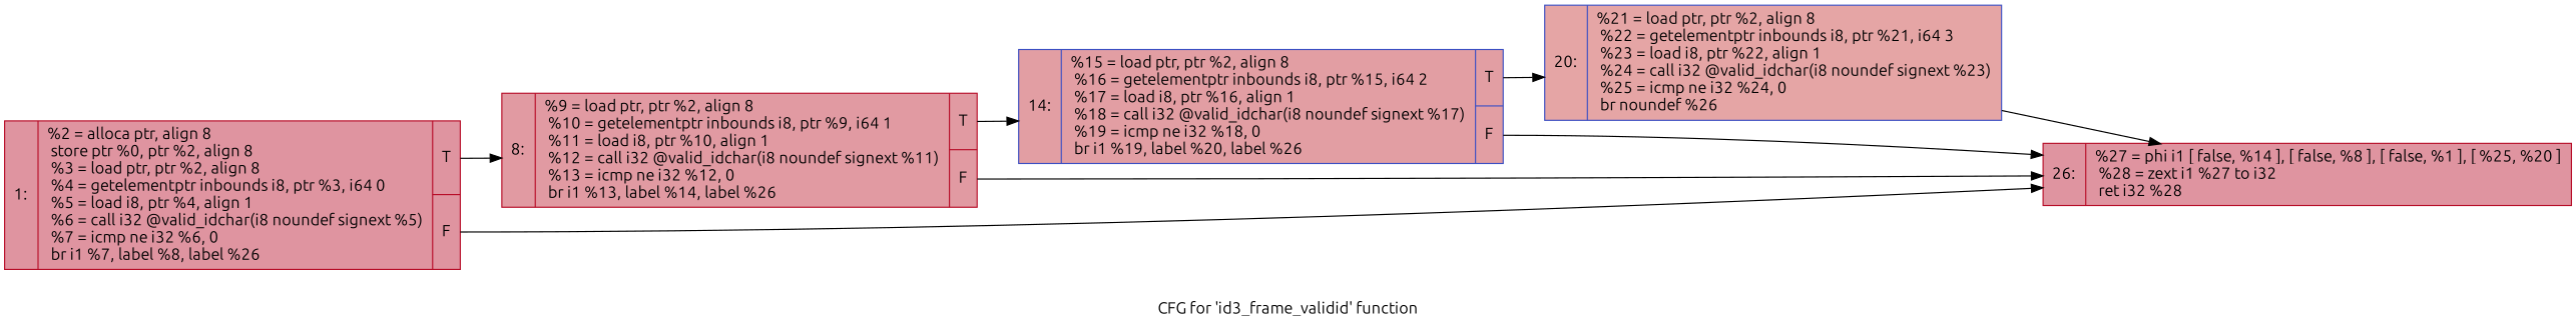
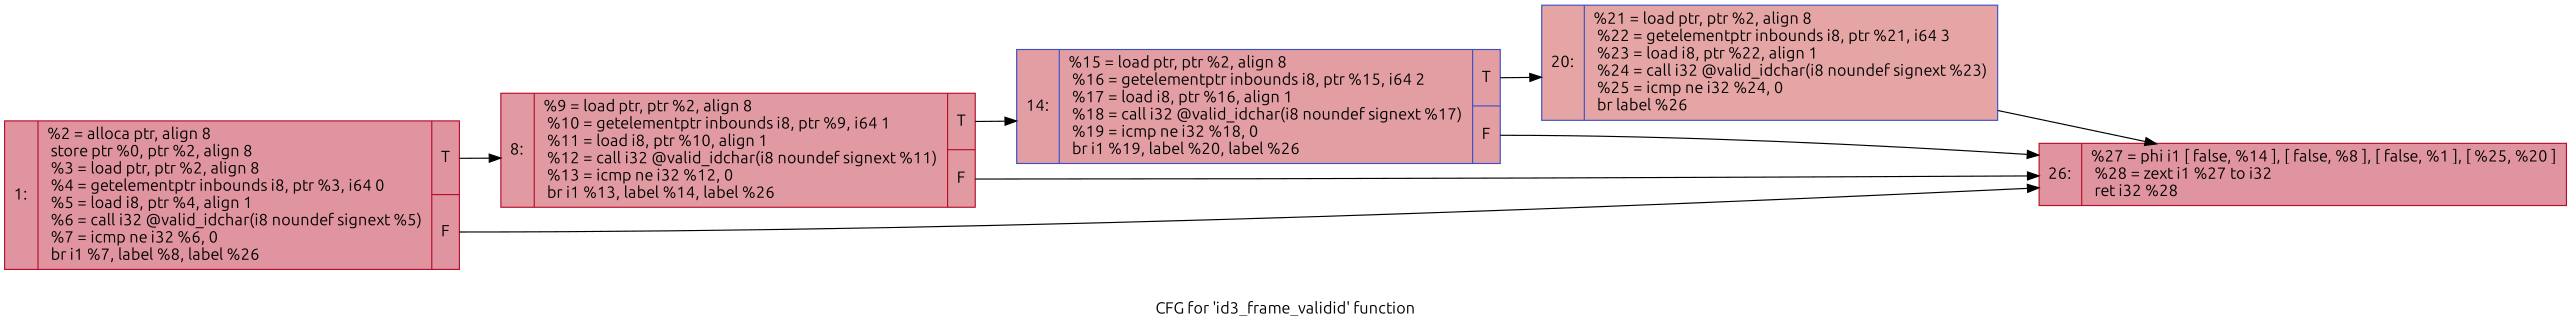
  digraph {
    label="CFG for 'id3_frame_validid' function"
    rankdir=LR
    fontname=Ubuntu
    node [color="#b70d28ff" fillcolor="#b70d2870" fontname=Ubuntu shape=record style=filled]
    edge [tailport=s0 fontname=Ubuntu]
    n1 [label="{1:\l|  %2 = alloca ptr, align 8\l  store ptr %0, ptr %2, align 8\l  %3 = load ptr, ptr %2, align 8\l  %4 = getelementptr inbounds i8, ptr %3, i64 0\l  %5 = load i8, ptr %4, align 1\l  %6 = call i32 @valid_idchar(i8 noundef signext %5)\l  %7 = icmp ne i32 %6, 0\l  br i1 %7, label %8, label %26\l|{<s0>T|<s1>F}}"]
    n2 [fillcolor="#bb1b2c70" label="{8:\l|  %9 = load ptr, ptr %2, align 8\l  %10 = getelementptr inbounds i8, ptr %9, i64 1\l  %11 = load i8, ptr %10, align 1\l  %12 = call i32 @valid_idchar(i8 noundef signext %11)\l  %13 = icmp ne i32 %12, 0\l  br i1 %13, label %14, label %26\l|{<s0>T|<s1>F}}"]
    n3 [label="{26:\l|  %27 = phi i1 [ false, %14 ], [ false, %8 ], [ false, %1 ], [ %25, %20 ]\l  %28 = zext i1 %27 to i32\l  ret i32 %28\l}"]
    n4 [color="#3d50c3ff" fillcolor="#be242e70" label="{14:\l|  %15 = load ptr, ptr %2, align 8\l  %16 = getelementptr inbounds i8, ptr %15, i64 2\l  %17 = load i8, ptr %16, align 1\l  %18 = call i32 @valid_idchar(i8 noundef signext %17)\l  %19 = icmp ne i32 %18, 0\l  br i1 %19, label %20, label %26\l|{<s0>T|<s1>F}}"]
-   n5 [color="#3d50c3ff" fillcolor="#c5333470" label="{20:\l|  %21 = load ptr, ptr %2, align 8\l  %22 = getelementptr inbounds i8, ptr %21, i64 3\l  %23 = load i8, ptr %22, align 1\l  %24 = call i32 @valid_idchar(i8 noundef signext %23)\l  %25 = icmp ne i32 %24, 0\l  br noundef %26\l}"]
+   n5 [color="#3d50c3ff" fillcolor="#c5333470" label="{20:\l|  %21 = load ptr, ptr %2, align 8\l  %22 = getelementptr inbounds i8, ptr %21, i64 3\l  %23 = load i8, ptr %22, align 1\l  %24 = call i32 @valid_idchar(i8 noundef signext %23)\l  %25 = icmp ne i32 %24, 0\l  br label %26\l}"]
    n1 -> n2
    n1 -> n3 [tailport=s1]
    n2 -> n3 [tailport=s1]
    n2 -> n4
    n4 -> n3 [tailport=s1]
    n4 -> n5
    n5 -> n3 [tailport=""]
  }
